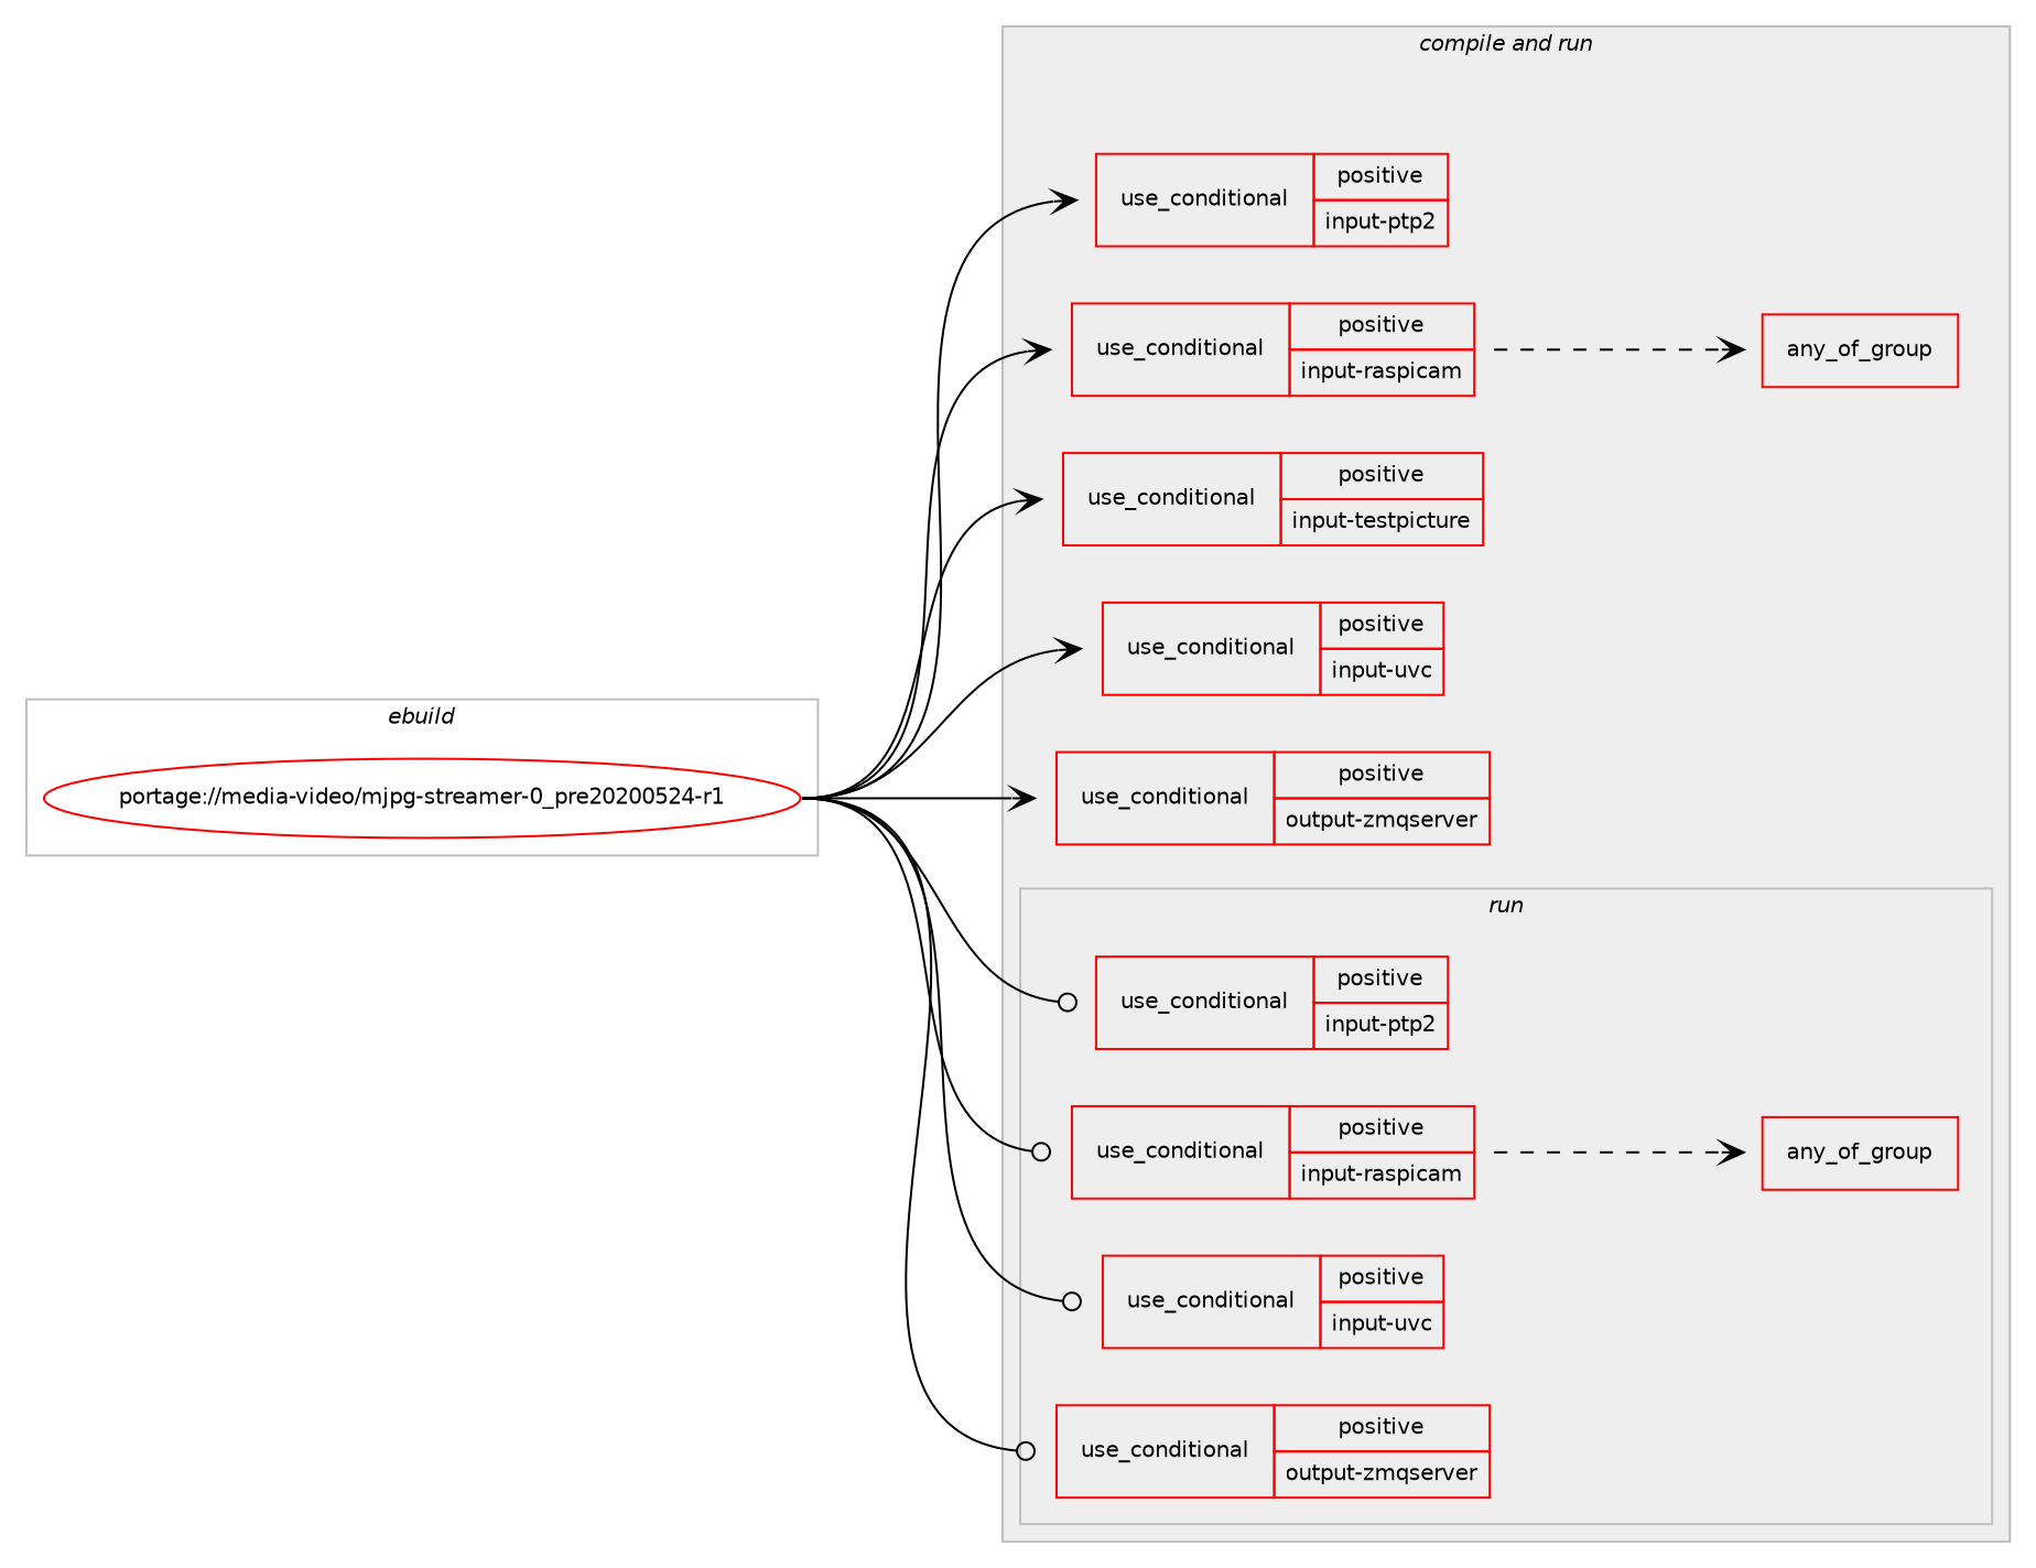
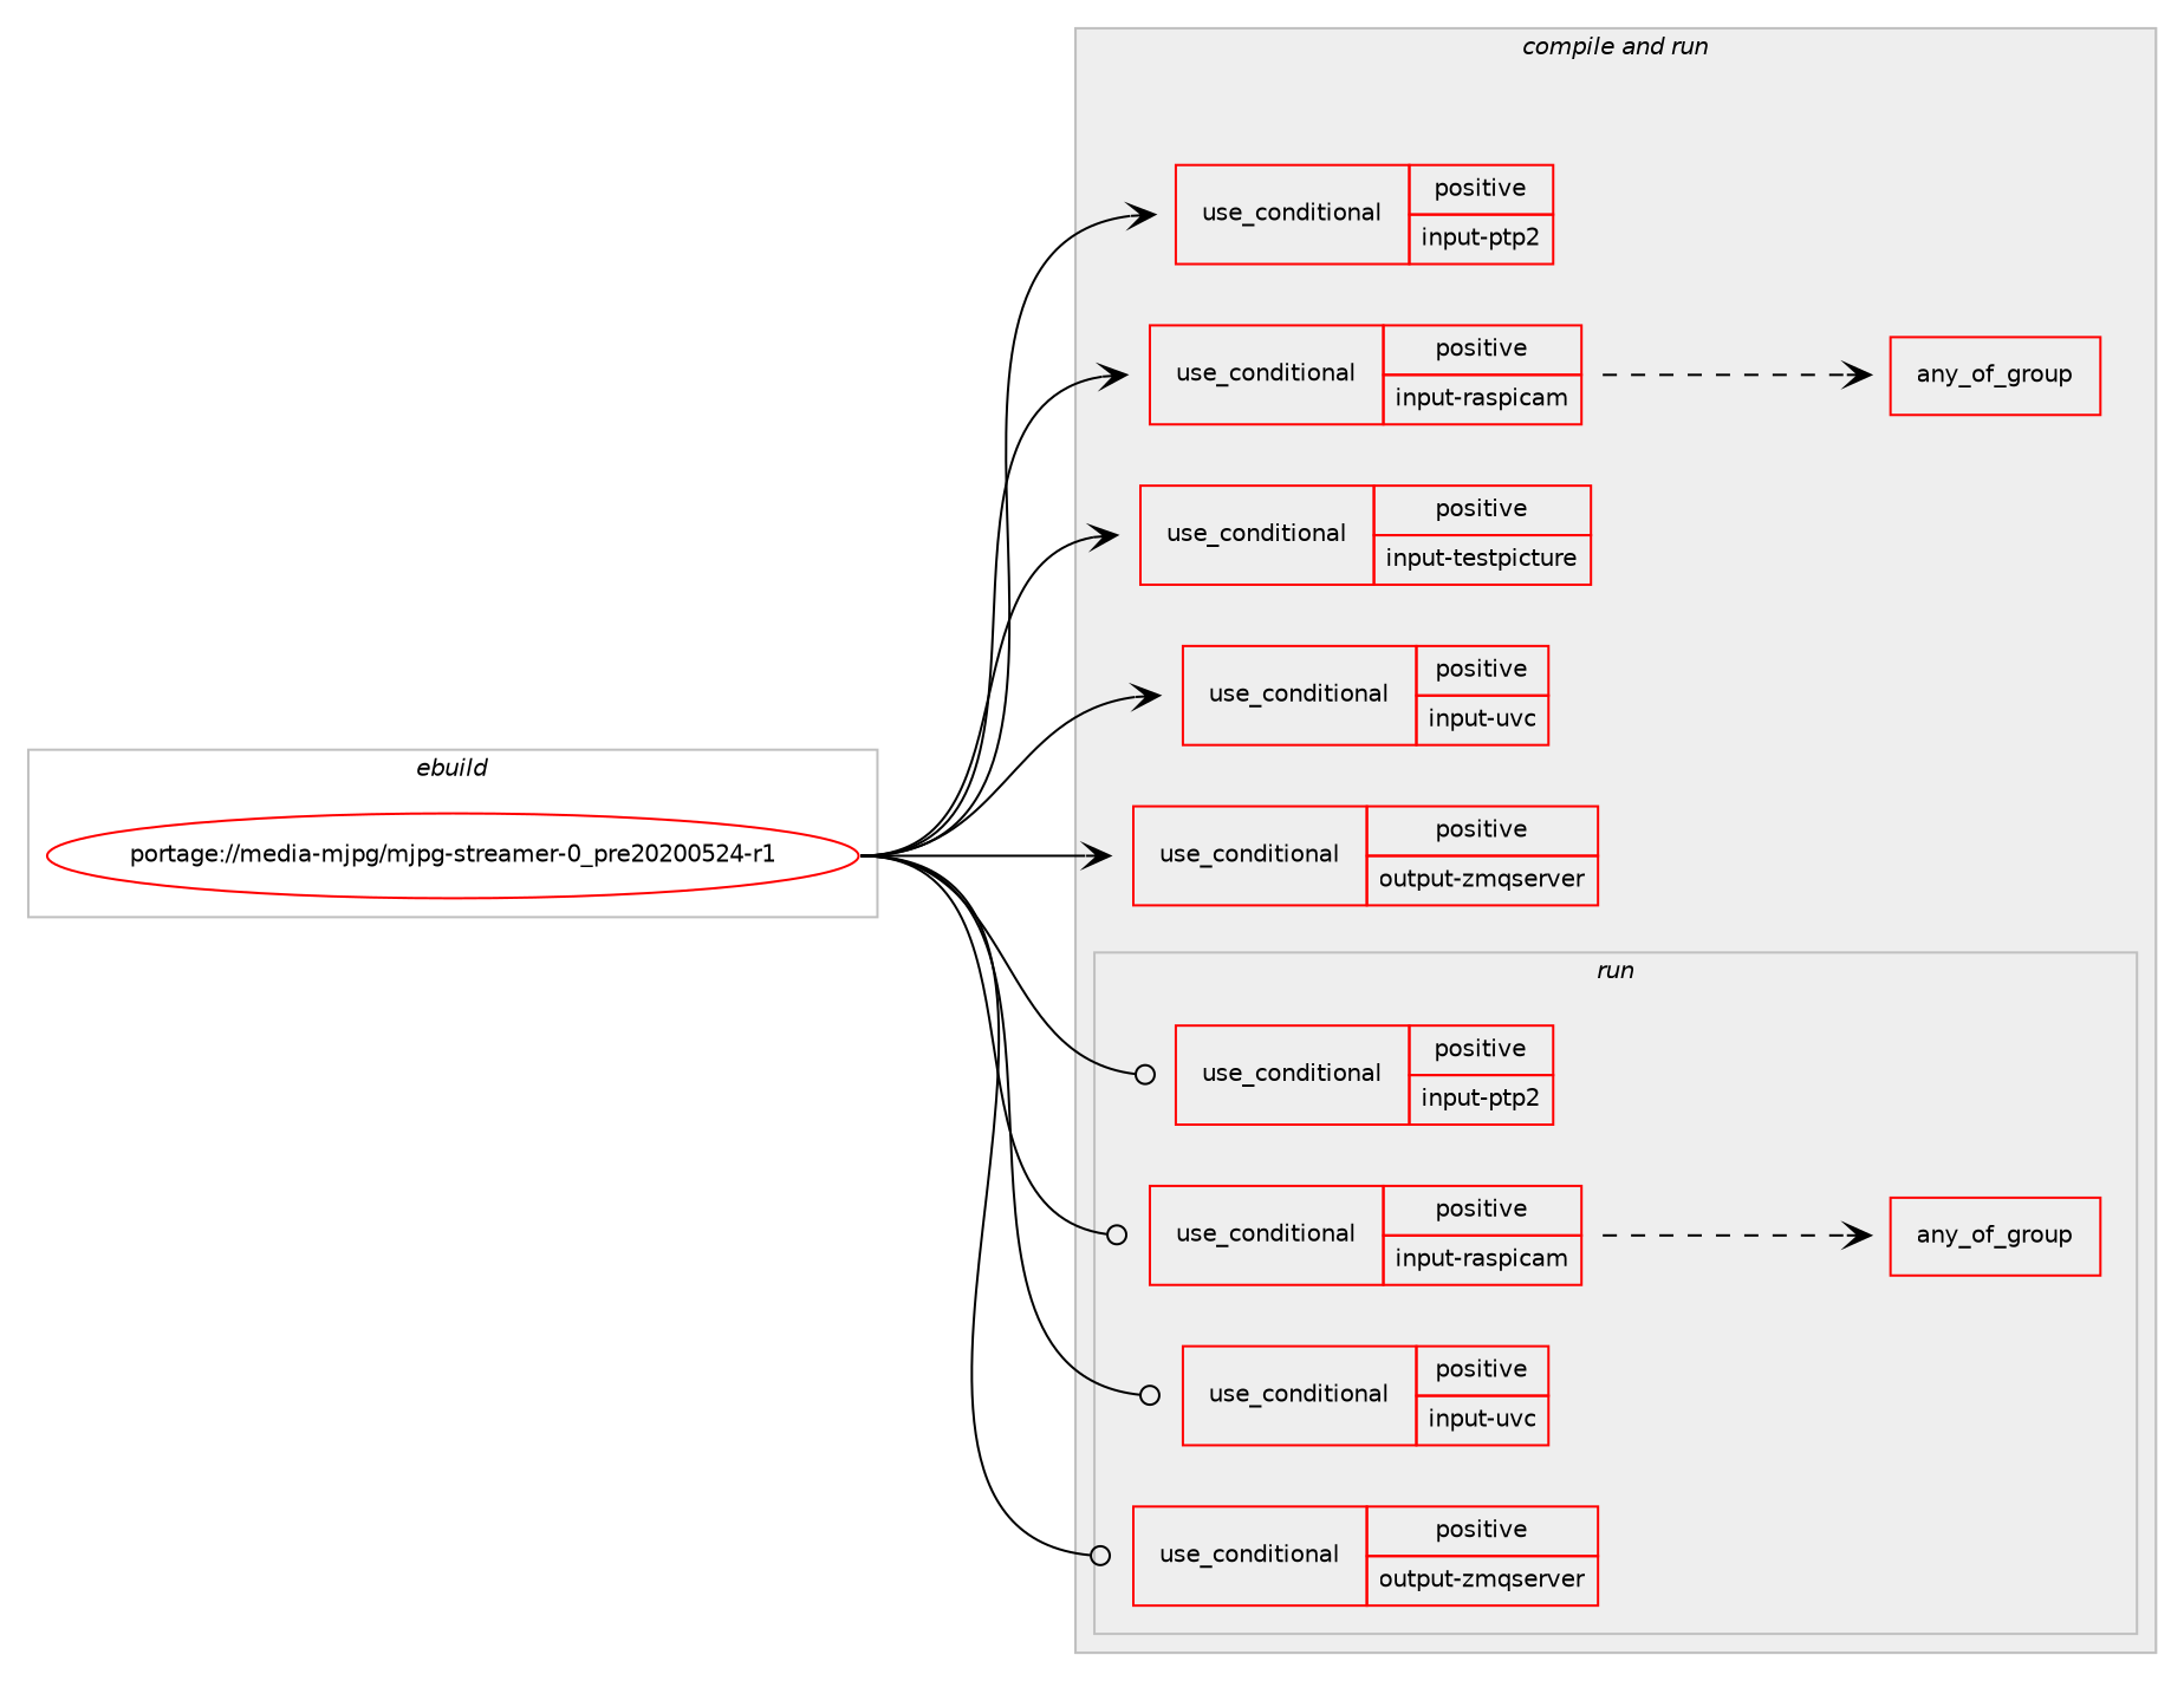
  digraph {
    compound=true
    concentrate=true
    fontname=Helvetica
    fontsize=10
    newrank=true
    rankdir=LR
    ranksep=1.5
    node [color=red fontname=Helvetica fontsize=10 shape=none]
    edge [arrowhead=vee headport=w style=solid tailport=e weight=20]
-   n1 [label="portage://media-video/mjpg-streamer-0_pre20200524-r1" width=4 shape=""]
+   n1 [label="portage://media-mjpg/mjpg-streamer-0_pre20200524-r1" width=4 shape=""]
    n2 [label=<<TABLE BORDER="0" CELLBORDER="1" CELLSPACING="0" CELLPADDING="4"><TR><TD ROWSPAN="3" CELLPADDING="10">use_conditional</TD></TR><TR><TD>positive</TD></TR><TR><TD>input-ptp2</TD></TR></TABLE>>]
    n3 [label=<<TABLE BORDER="0" CELLBORDER="1" CELLSPACING="0" CELLPADDING="4"><TR><TD CELLPADDING="10">any_of_group</TD></TR></TABLE>>]
    n4 [label=<<TABLE BORDER="0" CELLBORDER="1" CELLSPACING="0" CELLPADDING="4"><TR><TD ROWSPAN="3" CELLPADDING="10">use_conditional</TD></TR><TR><TD>positive</TD></TR><TR><TD>input-raspicam</TD></TR></TABLE>>]
    n5 [label=<<TABLE BORDER="0" CELLBORDER="1" CELLSPACING="0" CELLPADDING="4"><TR><TD ROWSPAN="3" CELLPADDING="10">use_conditional</TD></TR><TR><TD>positive</TD></TR><TR><TD>input-testpicture</TD></TR></TABLE>>]
    n6 [label=<<TABLE BORDER="0" CELLBORDER="1" CELLSPACING="0" CELLPADDING="4"><TR><TD ROWSPAN="3" CELLPADDING="10">use_conditional</TD></TR><TR><TD>positive</TD></TR><TR><TD>input-uvc</TD></TR></TABLE>>]
    n7 [label=<<TABLE BORDER="0" CELLBORDER="1" CELLSPACING="0" CELLPADDING="4"><TR><TD ROWSPAN="3" CELLPADDING="10">use_conditional</TD></TR><TR><TD>positive</TD></TR><TR><TD>output-zmqserver</TD></TR></TABLE>>]
    n8 [label=<<TABLE BORDER="0" CELLBORDER="1" CELLSPACING="0" CELLPADDING="4"><TR><TD ROWSPAN="3" CELLPADDING="10">use_conditional</TD></TR><TR><TD>positive</TD></TR><TR><TD>input-ptp2</TD></TR></TABLE>>]
    n9 [label=<<TABLE BORDER="0" CELLBORDER="1" CELLSPACING="0" CELLPADDING="4"><TR><TD CELLPADDING="10">any_of_group</TD></TR></TABLE>>]
    n10 [label=<<TABLE BORDER="0" CELLBORDER="1" CELLSPACING="0" CELLPADDING="4"><TR><TD ROWSPAN="3" CELLPADDING="10">use_conditional</TD></TR><TR><TD>positive</TD></TR><TR><TD>input-raspicam</TD></TR></TABLE>>]
    n11 [label=<<TABLE BORDER="0" CELLBORDER="1" CELLSPACING="0" CELLPADDING="4"><TR><TD ROWSPAN="3" CELLPADDING="10">use_conditional</TD></TR><TR><TD>positive</TD></TR><TR><TD>input-uvc</TD></TR></TABLE>>]
    n12 [label=<<TABLE BORDER="0" CELLBORDER="1" CELLSPACING="0" CELLPADDING="4"><TR><TD ROWSPAN="3" CELLPADDING="10">use_conditional</TD></TR><TR><TD>positive</TD></TR><TR><TD>output-zmqserver</TD></TR></TABLE>>]
    subgraph cluster_1 {
      color=gray
      label=<<i>ebuild</i>>
      rank=same
      n1
    }
    subgraph cluster_2 {
      color=gray
      label=<<i>dependencies</i>>
      subgraph cluster_3 {
        color=gray
        fillcolor="#eeeeee"
        label=<<i>compile</i>>
        style=filled
        subgraph sub_4 {
          color=gray
          fillcolor="#eeeeee"
          label=<<i>compile</i>>
          style=filled
          n2
        }
        subgraph sub_5 {
          color=gray
          fillcolor="#eeeeee"
          label=<<i>compile</i>>
          style=filled
          n4
          subgraph sub_6 {
            color=gray
            fillcolor="#eeeeee"
            label=<<i>compile</i>>
            style=filled
            n3
          }
        }
        subgraph sub_7 {
          color=gray
          fillcolor="#eeeeee"
          label=<<i>compile</i>>
          style=filled
          n5
        }
        subgraph sub_8 {
          color=gray
          fillcolor="#eeeeee"
          label=<<i>compile</i>>
          style=filled
          n6
        }
        subgraph sub_9 {
          color=gray
          fillcolor="#eeeeee"
          label=<<i>compile</i>>
          style=filled
          n7
        }
      }
      subgraph cluster_10 {
        color=gray
        fillcolor="#eeeeee"
        label=<<i>compile and run</i>>
        style=filled
      }
      subgraph cluster_11 {
        color=gray
        fillcolor="#eeeeee"
        label=<<i>run</i>>
        style=filled
        subgraph sub_12 {
          color=gray
          fillcolor="#eeeeee"
          label=<<i>run</i>>
          style=filled
          n8
        }
        subgraph sub_13 {
          color=gray
          fillcolor="#eeeeee"
          label=<<i>run</i>>
          style=filled
          n10
          subgraph sub_14 {
            color=gray
            fillcolor="#eeeeee"
            label=<<i>run</i>>
            style=filled
            n9
          }
        }
        subgraph sub_15 {
          color=gray
          fillcolor="#eeeeee"
          label=<<i>run</i>>
          style=filled
          n11
        }
        subgraph sub_16 {
          color=gray
          fillcolor="#eeeeee"
          label=<<i>run</i>>
          style=filled
          n12
        }
      }
    }
    subgraph cluster_17 {
      color=gray
      label=<<i>candidates</i>>
      rank=same
    }
    n1 -> n2
    n1 -> n4
    n1 -> n5
    n1 -> n6
    n1 -> n7
    n1 -> n8 [arrowhead=odot]
    n1 -> n10 [arrowhead=odot]
    n1 -> n11 [arrowhead=odot]
    n1 -> n12 [arrowhead=odot]
    n4 -> n3 [style=dashed]
    n10 -> n9 [style=dashed]
  }
